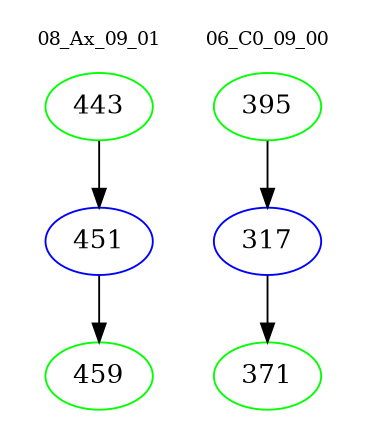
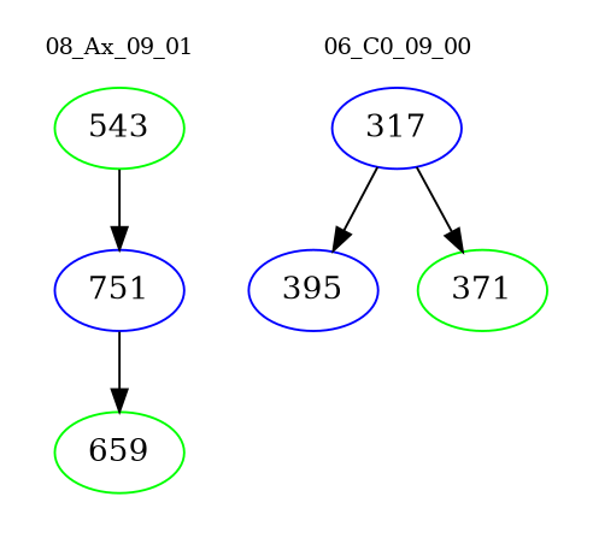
  digraph {
    node [color=green]
    edge [color=black]
-   n1 [label=443]
-   n2 [color=blue label=451]
-   n3 [label=459]
-   n4 [label=395]
+   n1 [label=543]
+   n2 [color=blue label=751]
+   n3 [label=659]
+   n4 [color=blue label=395]
    n5 [color=blue label=317]
    n6 [label=371]
    subgraph cluster_1 {
      color=white
      fontsize=10
      label="08_Ax_09_01"
      n1
      n2
      n3
    }
    subgraph cluster_2 {
      color=white
      fontsize=10
      label="06_C0_09_00"
      n4
      n5
      n6
    }
    n1 -> n2
    n2 -> n3
-   n4 -> n5
+   n5 -> n4
    n5 -> n6
  }
